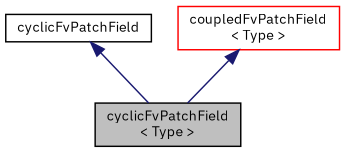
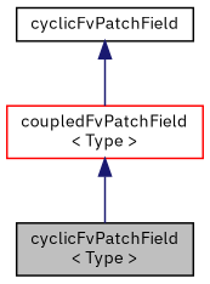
  digraph {
    fontname="IBM Plex Sans"
    node [color=black fontname="IBM Plex Sans" fontsize=10 shape=record]
    edge [color=midnightblue dir=back fontname="IBM Plex Sans" fontsize=10 labelfontname=Helvetica labelfontsize=10 style=solid]
    n1 [fillcolor=grey75 fontcolor=black height=0.2 label="cyclicFvPatchField\l\< Type \>" style=filled width=0.4]
    n2 [height=0.2 label=cyclicFvPatchField width=0.4]
    n3 [color=red height=0.2 label="coupledFvPatchField\l\< Type \>" width=0.4]
-   n2 -> n1
+   n2 -> n3
    n3 -> n1
  }
